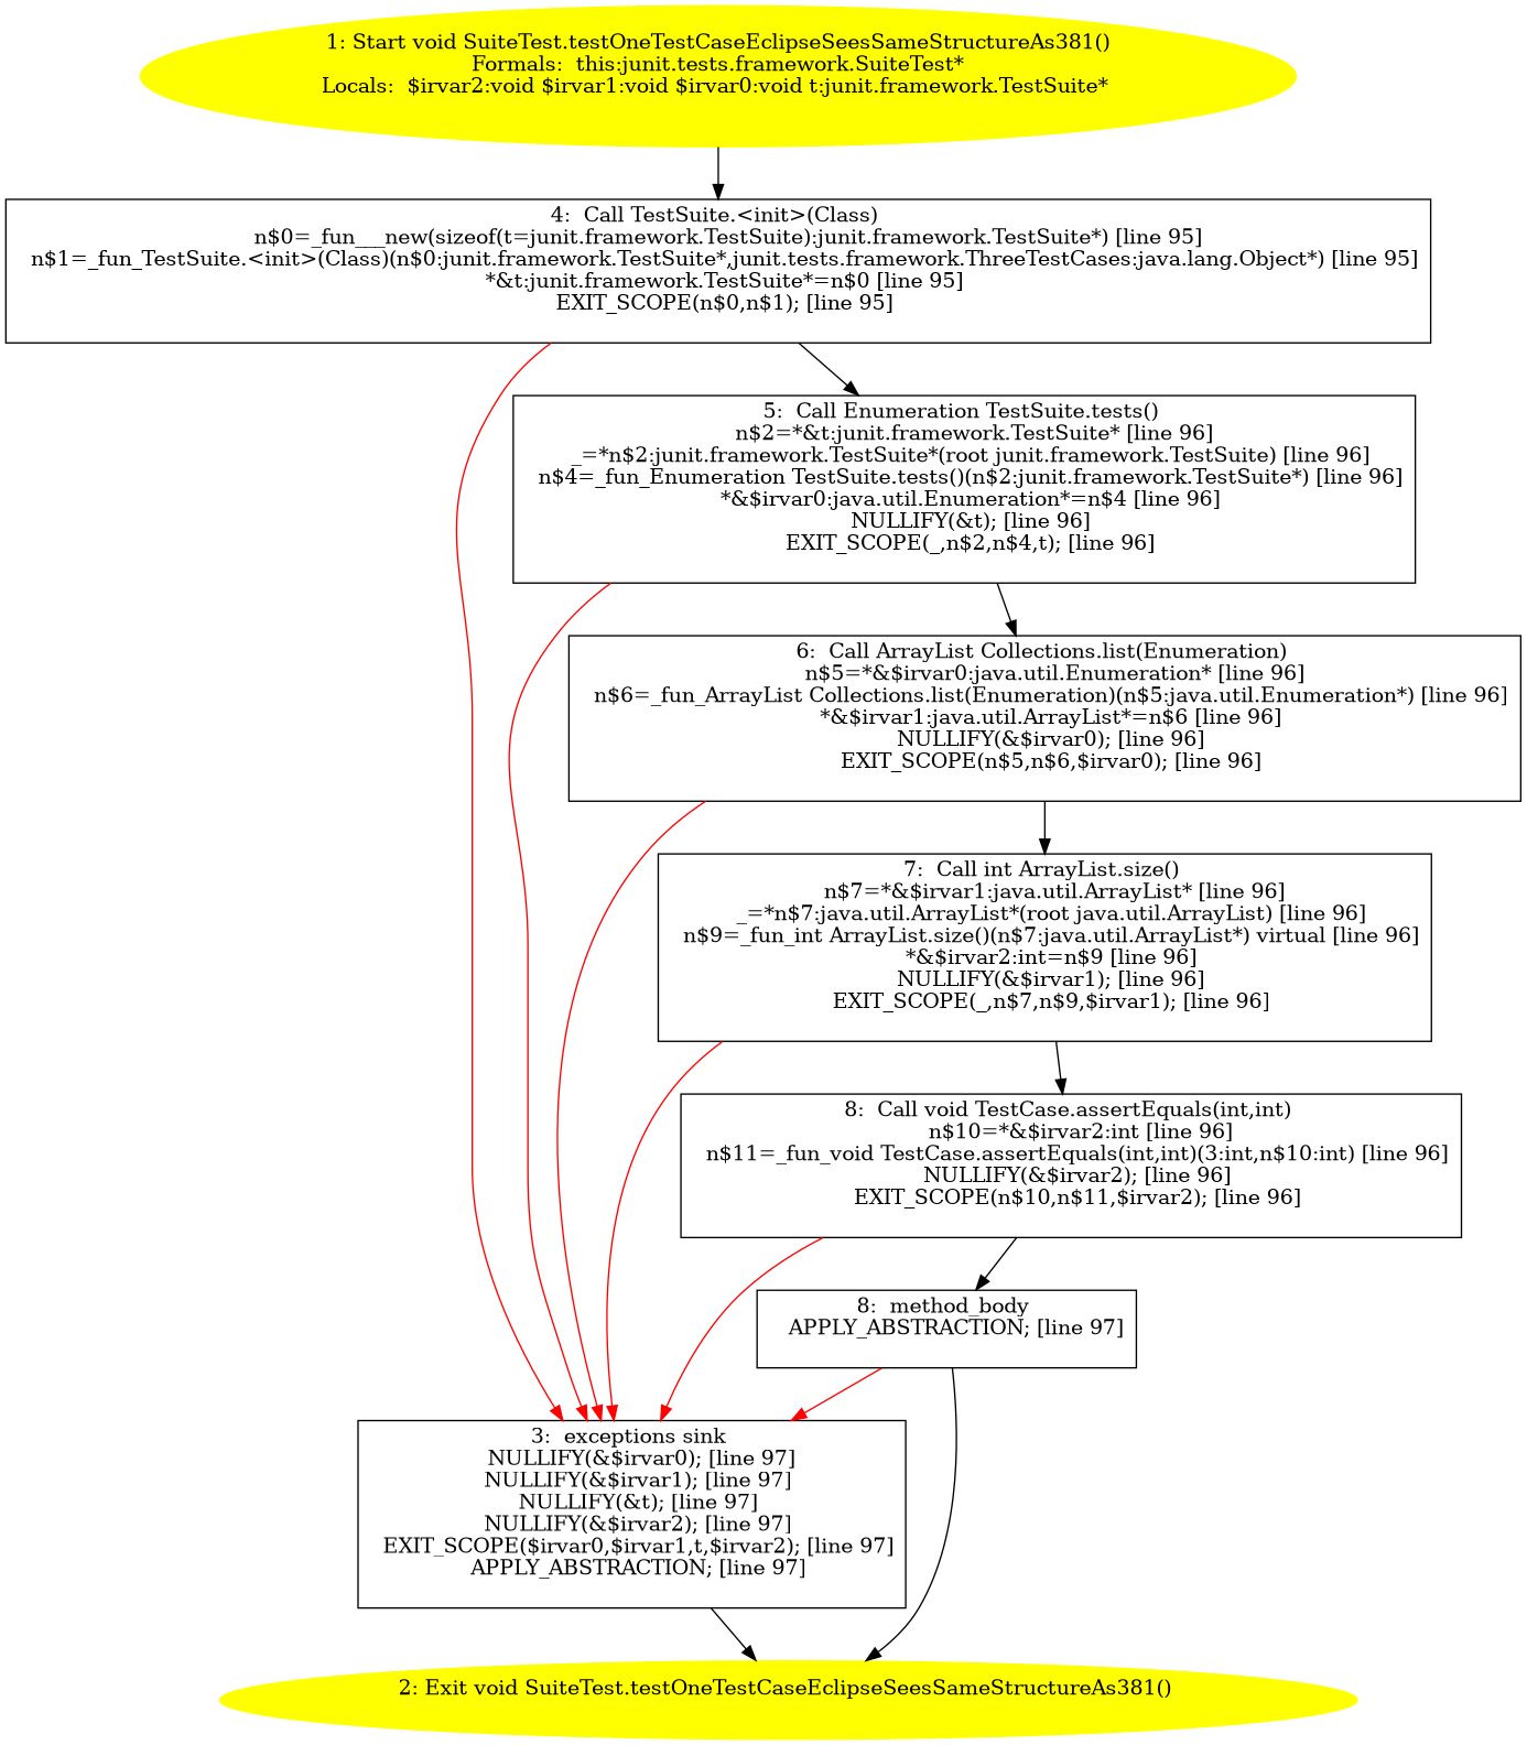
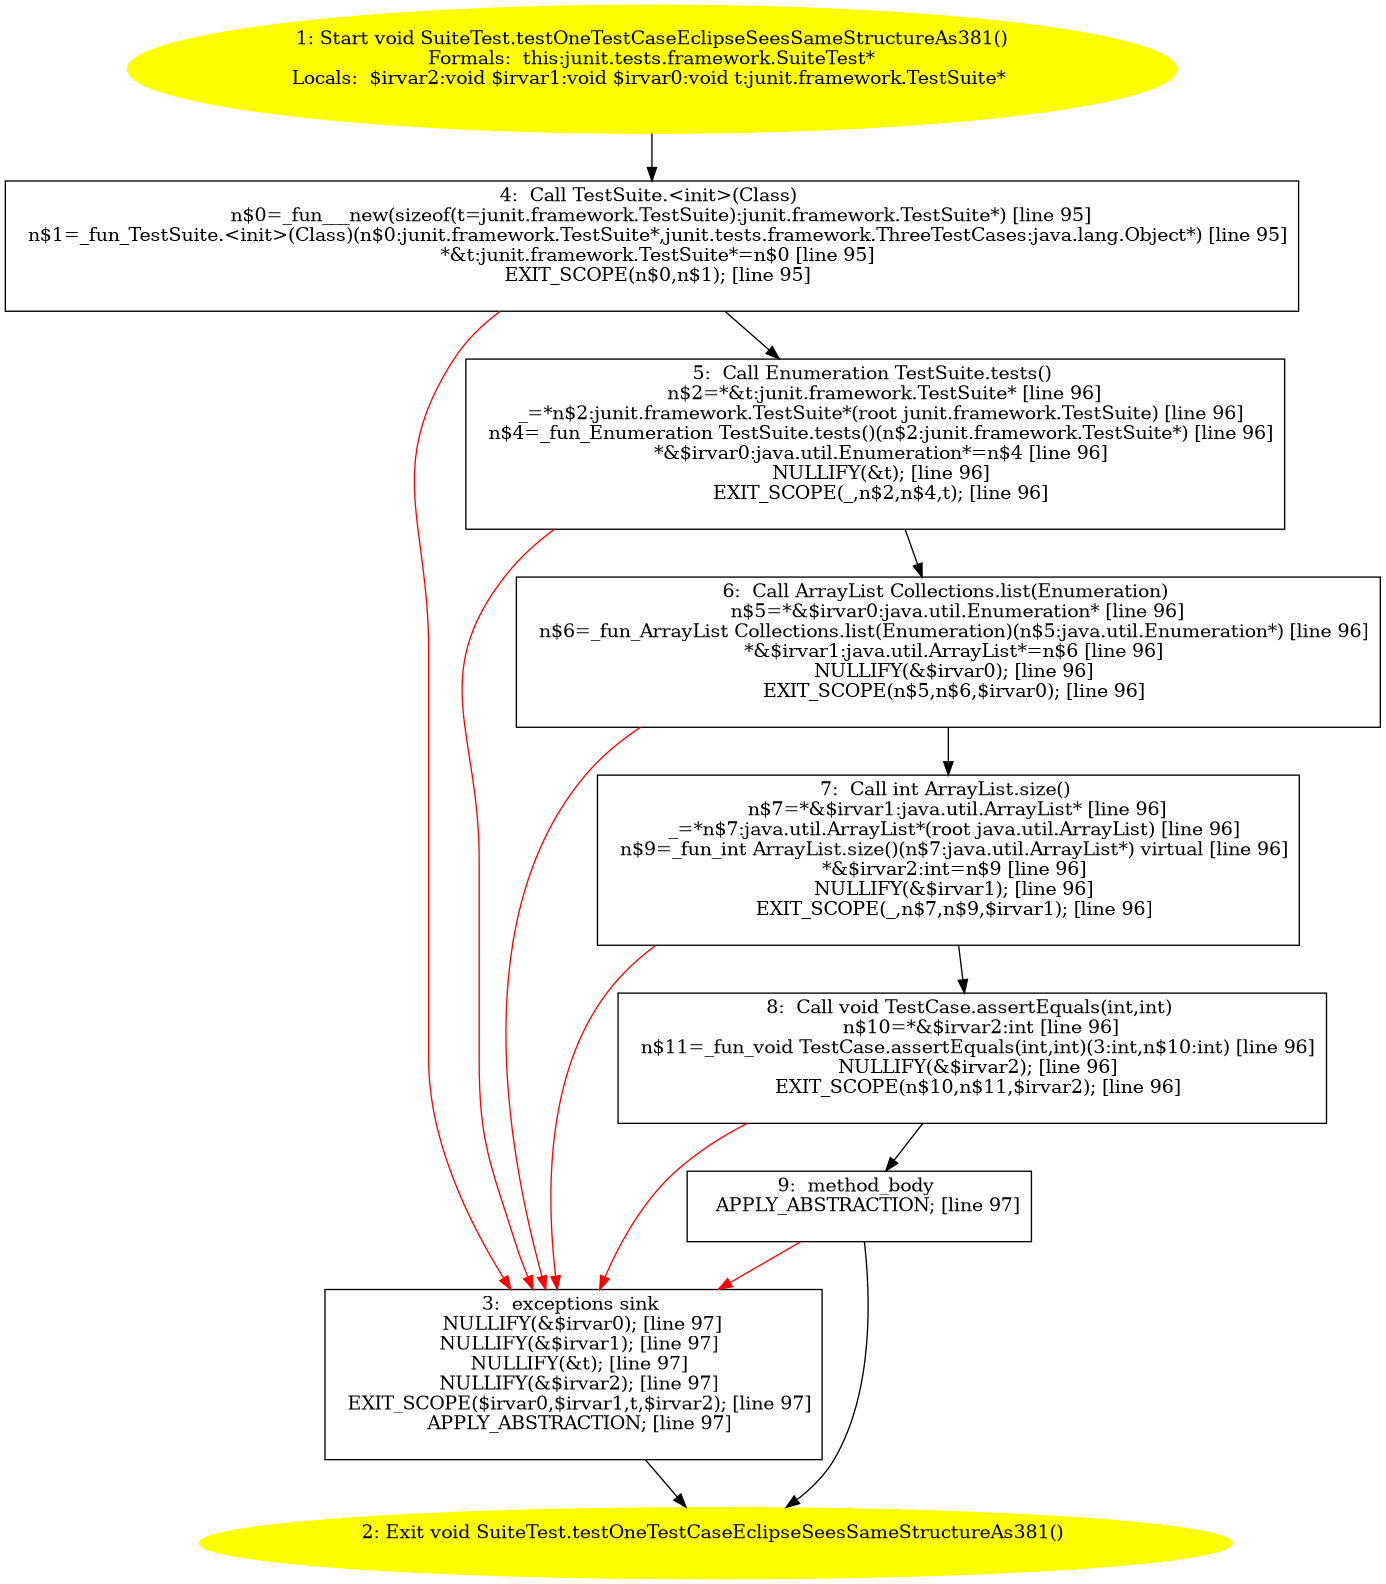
  digraph {
    node [shape=box]
    n1 [color=yellow label="1: Start void SuiteTest.testOneTestCaseEclipseSeesSameStructureAs381()\nFormals:  this:junit.tests.framework.SuiteTest*\nLocals:  $irvar2:void $irvar1:void $irvar0:void t:junit.framework.TestSuite* \n  " style=filled shape=""]
    n2 [label="4:  Call TestSuite.<init>(Class) \n   n$0=_fun___new(sizeof(t=junit.framework.TestSuite):junit.framework.TestSuite*) [line 95]\n  n$1=_fun_TestSuite.<init>(Class)(n$0:junit.framework.TestSuite*,junit.tests.framework.ThreeTestCases:java.lang.Object*) [line 95]\n  *&t:junit.framework.TestSuite*=n$0 [line 95]\n  EXIT_SCOPE(n$0,n$1); [line 95]\n "]
    n3 [label="3:  exceptions sink \n   NULLIFY(&$irvar0); [line 97]\n  NULLIFY(&$irvar1); [line 97]\n  NULLIFY(&t); [line 97]\n  NULLIFY(&$irvar2); [line 97]\n  EXIT_SCOPE($irvar0,$irvar1,t,$irvar2); [line 97]\n  APPLY_ABSTRACTION; [line 97]\n "]
    n4 [label="5:  Call Enumeration TestSuite.tests() \n   n$2=*&t:junit.framework.TestSuite* [line 96]\n  _=*n$2:junit.framework.TestSuite*(root junit.framework.TestSuite) [line 96]\n  n$4=_fun_Enumeration TestSuite.tests()(n$2:junit.framework.TestSuite*) [line 96]\n  *&$irvar0:java.util.Enumeration*=n$4 [line 96]\n  NULLIFY(&t); [line 96]\n  EXIT_SCOPE(_,n$2,n$4,t); [line 96]\n "]
    n5 [color=yellow label="2: Exit void SuiteTest.testOneTestCaseEclipseSeesSameStructureAs381() \n  " style=filled shape=""]
    n6 [label="6:  Call ArrayList Collections.list(Enumeration) \n   n$5=*&$irvar0:java.util.Enumeration* [line 96]\n  n$6=_fun_ArrayList Collections.list(Enumeration)(n$5:java.util.Enumeration*) [line 96]\n  *&$irvar1:java.util.ArrayList*=n$6 [line 96]\n  NULLIFY(&$irvar0); [line 96]\n  EXIT_SCOPE(n$5,n$6,$irvar0); [line 96]\n "]
    n7 [label="7:  Call int ArrayList.size() \n   n$7=*&$irvar1:java.util.ArrayList* [line 96]\n  _=*n$7:java.util.ArrayList*(root java.util.ArrayList) [line 96]\n  n$9=_fun_int ArrayList.size()(n$7:java.util.ArrayList*) virtual [line 96]\n  *&$irvar2:int=n$9 [line 96]\n  NULLIFY(&$irvar1); [line 96]\n  EXIT_SCOPE(_,n$7,n$9,$irvar1); [line 96]\n "]
    n8 [label="8:  Call void TestCase.assertEquals(int,int) \n   n$10=*&$irvar2:int [line 96]\n  n$11=_fun_void TestCase.assertEquals(int,int)(3:int,n$10:int) [line 96]\n  NULLIFY(&$irvar2); [line 96]\n  EXIT_SCOPE(n$10,n$11,$irvar2); [line 96]\n "]
-   n9 [label="8:  method_body \n   APPLY_ABSTRACTION; [line 97]\n "]
+   n9 [label="9:  method_body \n   APPLY_ABSTRACTION; [line 97]\n "]
    n1 -> n2
    n2 -> n3 [color=red]
    n2 -> n4
    n3 -> n5
    n4 -> n3 [color=red]
    n4 -> n6
    n6 -> n3 [color=red]
    n6 -> n7
    n7 -> n3 [color=red]
    n7 -> n8
    n8 -> n3 [color=red]
    n8 -> n9
    n9 -> n3 [color=red]
    n9 -> n5
  }
